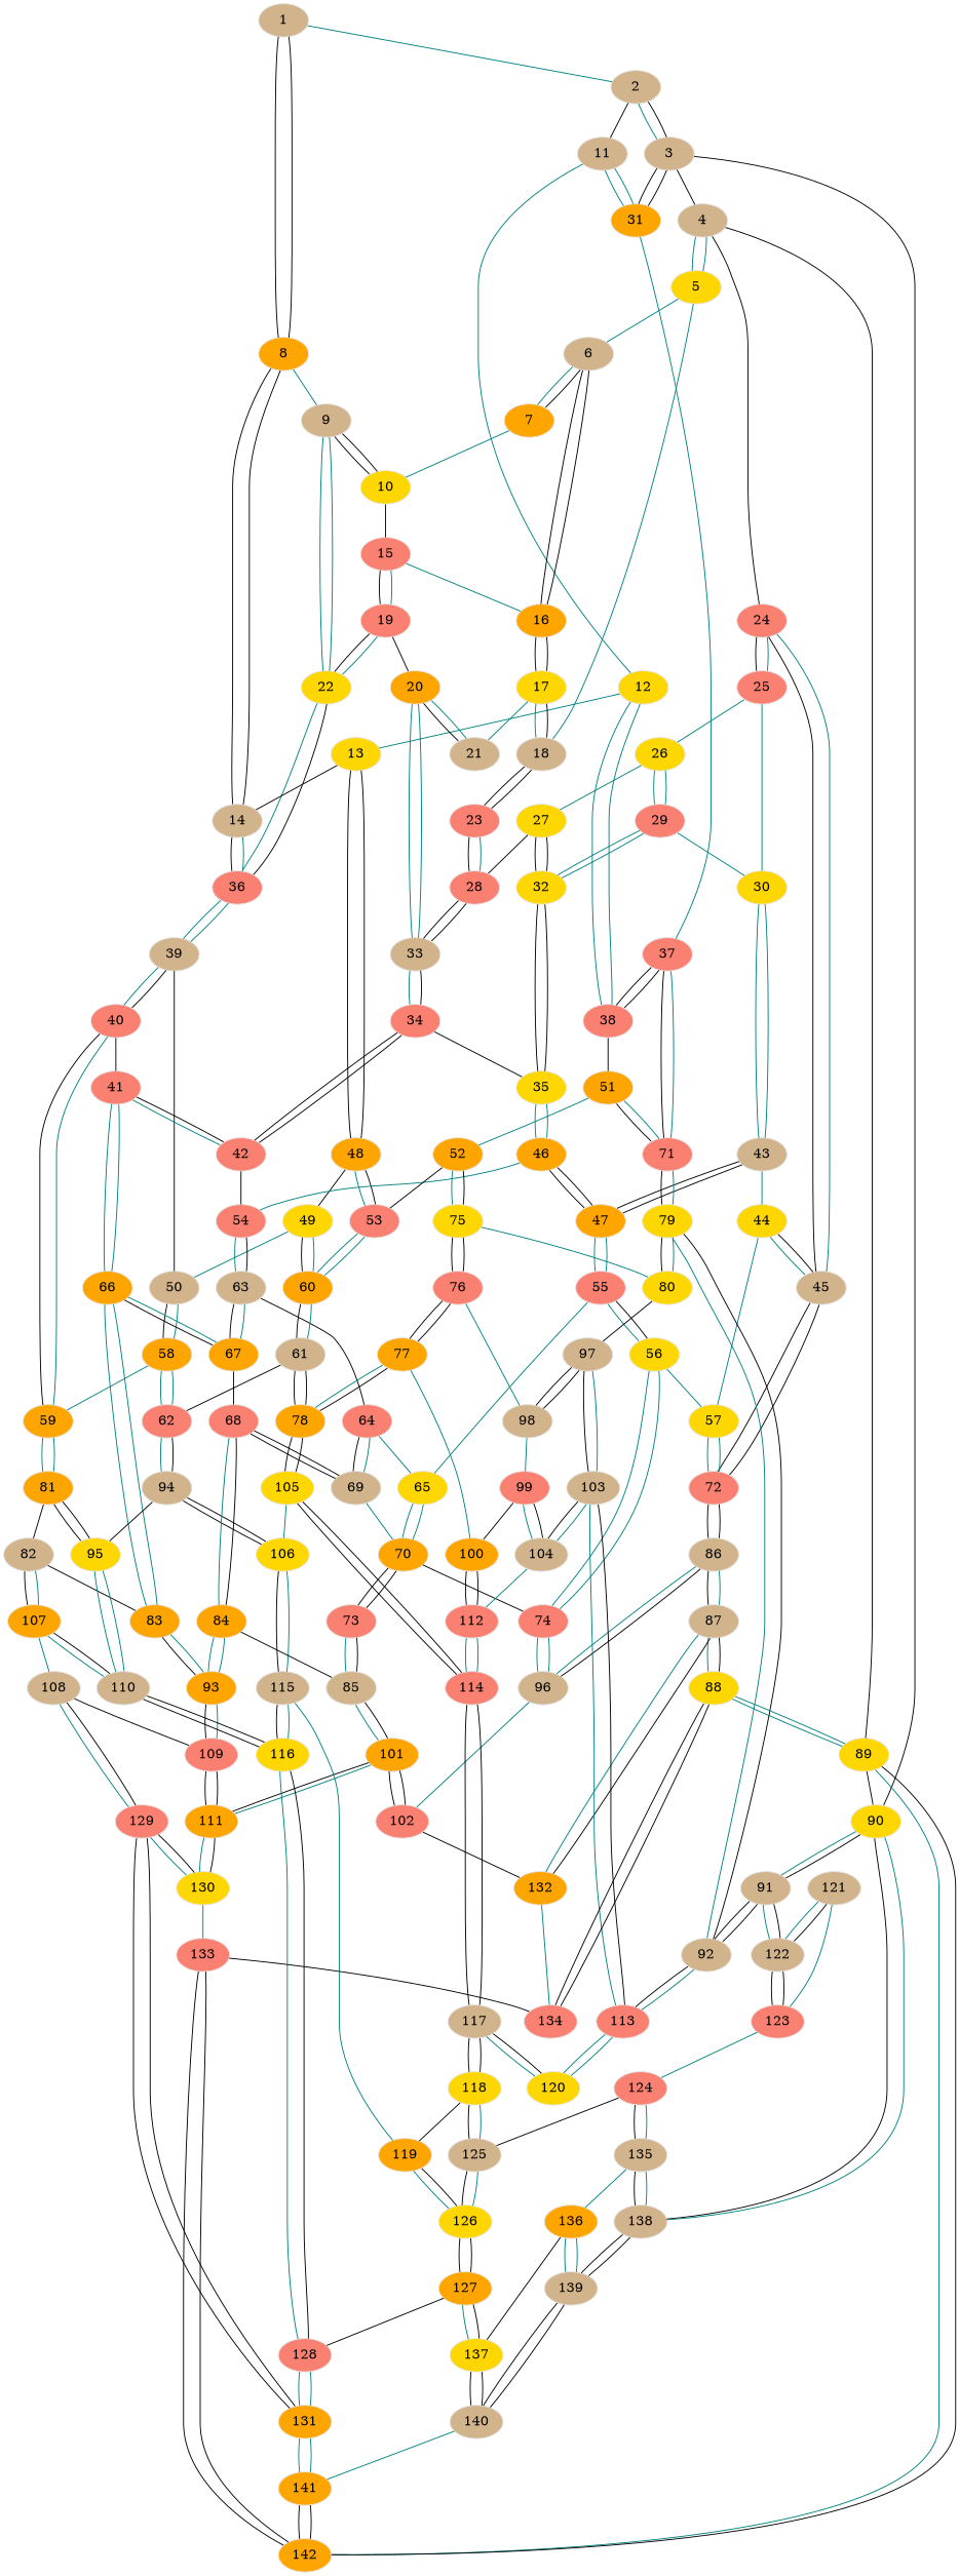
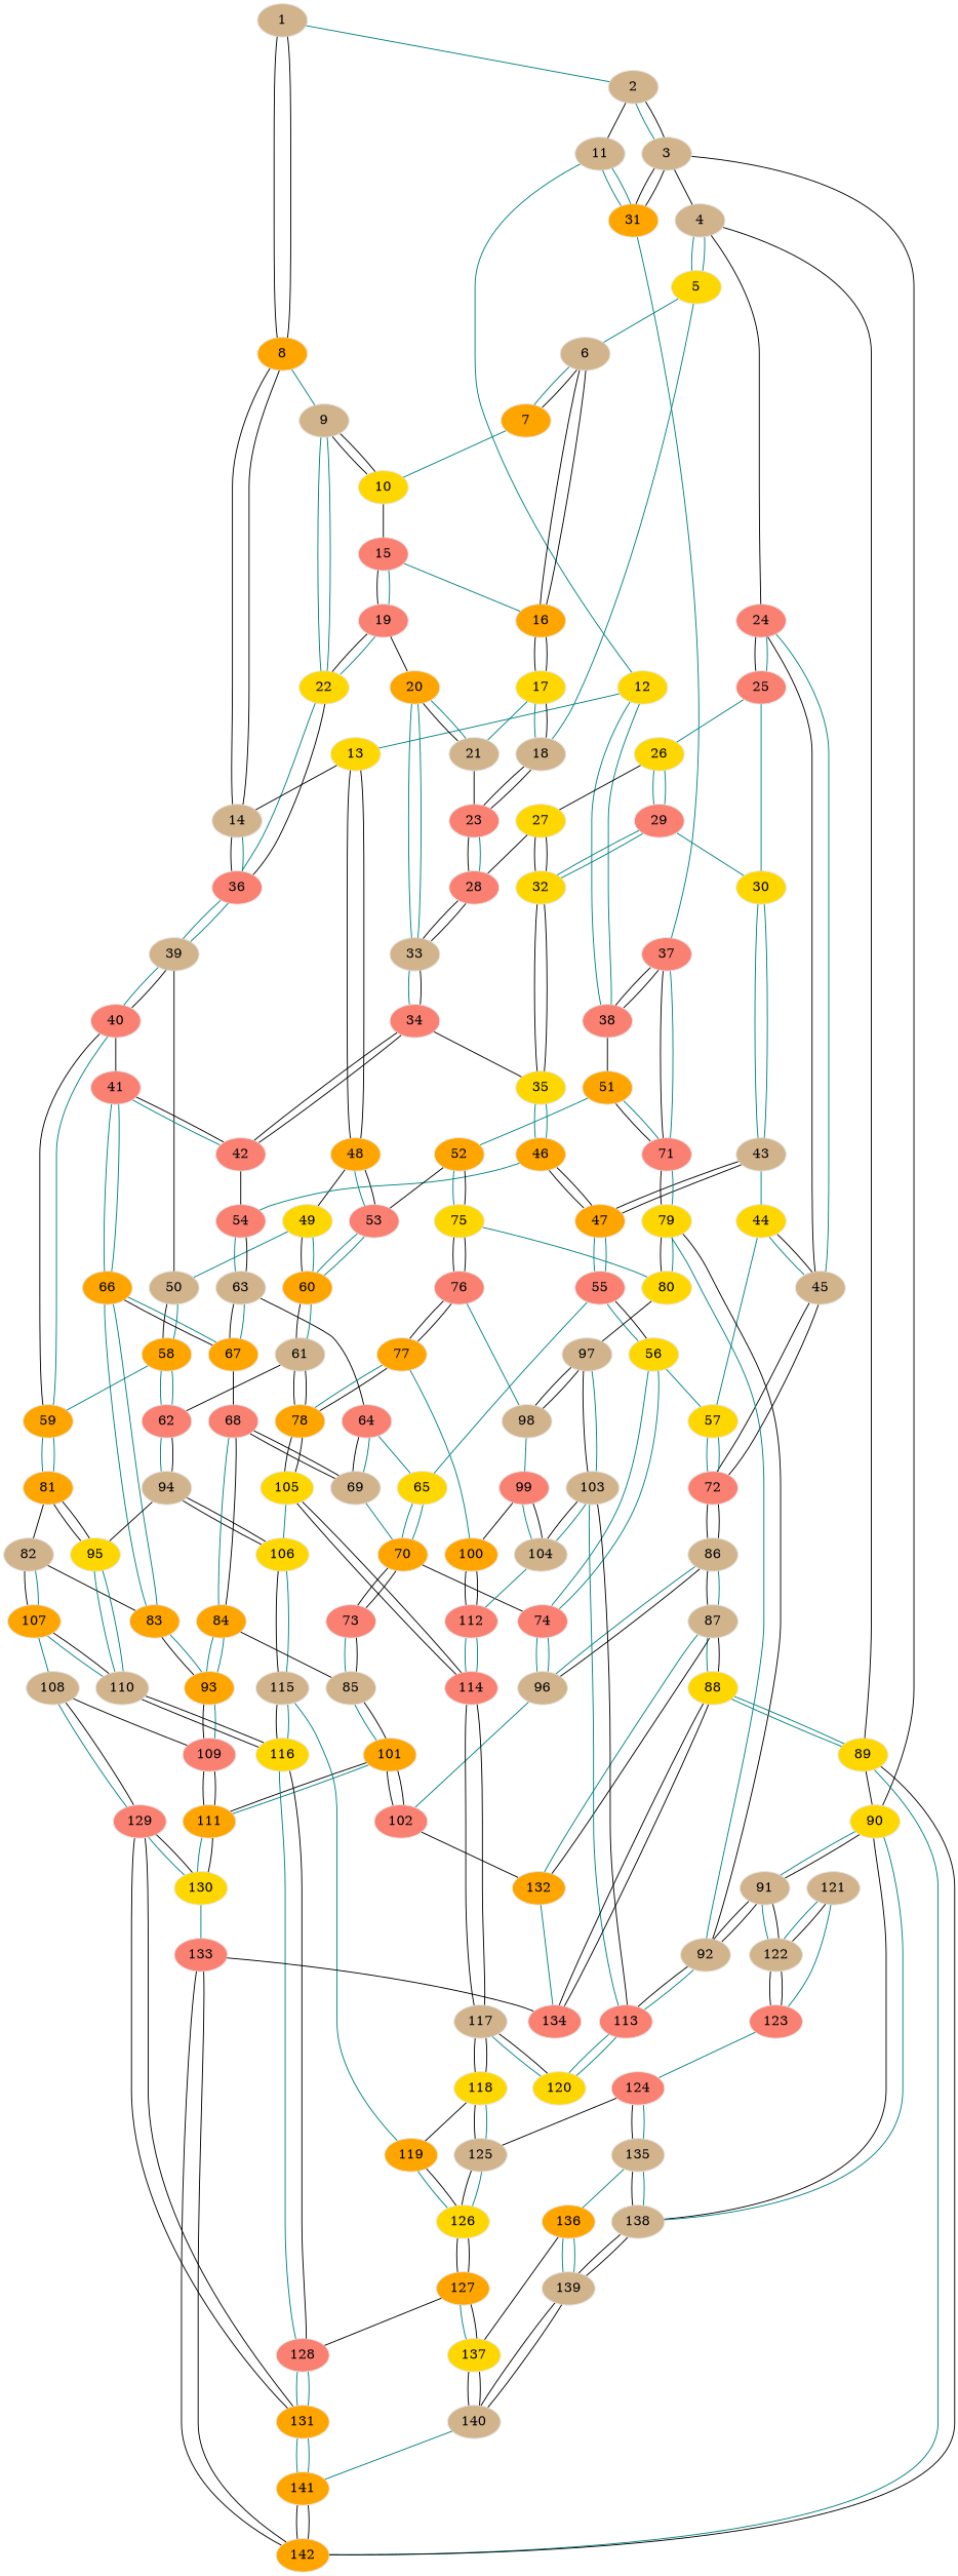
  graph {
    node [color=gray90 fillcolor=tan style=filled]
    edge [color=black]
    1
    2
    8 [fillcolor=orange]
    3
    11
    9
    14
    4
    31 [fillcolor=orange]
    90 [fillcolor=gold]
    12 [fillcolor=gold]
    5 [fillcolor=gold]
    24 [fillcolor=salmon]
    89 [fillcolor=gold]
    37 [fillcolor=salmon]
    91
    138
    6
    18
    25 [fillcolor=salmon]
    45
    142 [fillcolor=orange]
    7 [fillcolor=orange]
    16 [fillcolor=orange]
    23 [fillcolor=salmon]
    10 [fillcolor=gold]
    17 [fillcolor=gold]
    15 [fillcolor=salmon]
    22 [fillcolor=gold]
    36 [fillcolor=salmon]
    19 [fillcolor=salmon]
    13 [fillcolor=gold]
    38 [fillcolor=salmon]
    48 [fillcolor=orange]
    51 [fillcolor=orange]
    49 [fillcolor=gold]
    53 [fillcolor=salmon]
    39
    20 [fillcolor=orange]
    21
    28 [fillcolor=salmon]
    33
    34 [fillcolor=salmon]
    26 [fillcolor=gold]
    30 [fillcolor=gold]
    72 [fillcolor=salmon]
    27 [fillcolor=gold]
    29 [fillcolor=salmon]
    43
    32 [fillcolor=gold]
    35 [fillcolor=gold]
    44 [fillcolor=gold]
    47 [fillcolor=orange]
    71 [fillcolor=salmon]
    46 [fillcolor=orange]
    42 [fillcolor=salmon]
    54 [fillcolor=salmon]
    40 [fillcolor=salmon]
    50
    79 [fillcolor=gold]
    52 [fillcolor=orange]
    41 [fillcolor=salmon]
    59 [fillcolor=orange]
    58 [fillcolor=orange]
    66 [fillcolor=orange]
    81 [fillcolor=orange]
    67 [fillcolor=orange]
    83 [fillcolor=orange]
    63
    57 [fillcolor=gold]
    55 [fillcolor=salmon]
    86
    56 [fillcolor=gold]
    65 [fillcolor=gold]
    60 [fillcolor=orange]
    61
    62 [fillcolor=salmon]
    75 [fillcolor=gold]
    76 [fillcolor=salmon]
    80 [fillcolor=gold]
    64 [fillcolor=salmon]
    74 [fillcolor=salmon]
    70 [fillcolor=orange]
    96
    94
    82
    95 [fillcolor=gold]
    78 [fillcolor=orange]
    105 [fillcolor=gold]
    106 [fillcolor=gold]
    69
    68 [fillcolor=salmon]
    73 [fillcolor=salmon]
    93 [fillcolor=orange]
    84 [fillcolor=orange]
    85
    92
    87
    101 [fillcolor=orange]
    102 [fillcolor=salmon]
    77 [fillcolor=orange]
    98
    97
    100 [fillcolor=orange]
    99 [fillcolor=salmon]
    112 [fillcolor=salmon]
    114 [fillcolor=salmon]
    113 [fillcolor=salmon]
    103
    107 [fillcolor=orange]
    110
    108
    109 [fillcolor=salmon]
    111 [fillcolor=orange]
    88 [fillcolor=gold]
    132 [fillcolor=orange]
    134 [fillcolor=salmon]
    122
    139
    123 [fillcolor=salmon]
    120 [fillcolor=gold]
    115
    116 [fillcolor=gold]
    104
    130 [fillcolor=gold]
    117
    119 [fillcolor=orange]
    129 [fillcolor=salmon]
    131 [fillcolor=orange]
    128 [fillcolor=salmon]
    133 [fillcolor=salmon]
    118 [fillcolor=gold]
    126 [fillcolor=gold]
    125
    127 [fillcolor=orange]
    121
    124 [fillcolor=salmon]
    135
    136 [fillcolor=orange]
    137 [fillcolor=gold]
    140
    141 [fillcolor=orange]
    1 -- 2 [color=teal]
    1 -- 8
    1 -- 8
    2 -- 3 [color=teal]
    2 -- 3
    2 -- 11
    8 -- 9 [color=teal]
    8 -- 14
    8 -- 14
    3 -- 4
    3 -- 31
    3 -- 31
    3 -- 90
    11 -- 31 [color=teal]
    11 -- 31 [color=teal]
    11 -- 12 [color=teal]
    9 -- 10
    9 -- 10
    9 -- 22 [color=teal]
    9 -- 22 [color=teal]
    14 -- 36
    14 -- 36 [color=teal]
    4 -- 5 [color=teal]
    4 -- 5 [color=teal]
    4 -- 24
    4 -- 89
    31 -- 37 [color=teal]
    90 -- 91 [color=teal]
    90 -- 91
    90 -- 138
    90 -- 138 [color=teal]
    12 -- 13 [color=teal]
    12 -- 38 [color=teal]
    12 -- 38 [color=teal]
    5 -- 6 [color=teal]
    5 -- 18 [color=teal]
    24 -- 25
    24 -- 25 [color=teal]
    24 -- 45
    24 -- 45 [color=teal]
    89 -- 90
    89 -- 142 [color=teal]
    89 -- 142
    37 -- 38
    37 -- 38
    37 -- 71
    37 -- 71 [color=teal]
    91 -- 92
    91 -- 92
    91 -- 122 [color=teal]
    91 -- 122
    138 -- 139
    138 -- 139
    6 -- 7 [color=teal]
    6 -- 7
    6 -- 16
    6 -- 16
    18 -- 23
    18 -- 23
    25 -- 26 [color=teal]
    25 -- 30 [color=teal]
    45 -- 72
    45 -- 72
    7 -- 10 [color=teal]
    16 -- 17
    16 -- 17
    23 -- 28
    23 -- 28 [color=teal]
    10 -- 15
    17 -- 18 [color=teal]
    17 -- 18
    17 -- 21 [color=teal]
    15 -- 16 [color=teal]
    15 -- 19
    15 -- 19 [color=teal]
    22 -- 36 [color=teal]
    22 -- 36
    36 -- 39 [color=teal]
    36 -- 39 [color=teal]
    19 -- 22
    19 -- 22 [color=teal]
    19 -- 20
    13 -- 14
    13 -- 48
    13 -- 48
    38 -- 51
    48 -- 49
    48 -- 53 [color=teal]
    48 -- 53
    51 -- 71
    51 -- 71 [color=teal]
    51 -- 52 [color=teal]
    49 -- 50 [color=teal]
    49 -- 60
    49 -- 60 [color=teal]
    53 -- 60 [color=teal]
    53 -- 60 [color=teal]
    39 -- 40 [color=teal]
    39 -- 40
    39 -- 50
    20 -- 21
    20 -- 21 [color=teal]
    20 -- 33 [color=teal]
    20 -- 33 [color=teal]
+   21 -- 23
    28 -- 33
    28 -- 33
    33 -- 34 [color=teal]
    33 -- 34
    34 -- 35
    34 -- 42
    34 -- 42
-   26 -- 27 [color=teal]
+   26 -- 27
    26 -- 29 [color=teal]
    26 -- 29 [color=teal]
    30 -- 43 [color=teal]
    30 -- 43 [color=teal]
    72 -- 86
    72 -- 86
    27 -- 28
    27 -- 32
    27 -- 32
    29 -- 30 [color=teal]
    29 -- 32 [color=teal]
    29 -- 32 [color=teal]
    43 -- 44 [color=teal]
    43 -- 47
    43 -- 47
    32 -- 35
    32 -- 35
    35 -- 46 [color=teal]
    35 -- 46 [color=teal]
    44 -- 45 [color=teal]
    44 -- 45
    44 -- 57 [color=teal]
    47 -- 55 [color=teal]
    47 -- 55 [color=teal]
    71 -- 79
    71 -- 79 [color=teal]
    46 -- 47
    46 -- 47
    46 -- 54 [color=teal]
    42 -- 54
    54 -- 63 [color=teal]
    54 -- 63
    40 -- 41
    40 -- 59
    40 -- 59 [color=teal]
    50 -- 58
    50 -- 58 [color=teal]
    79 -- 80
    79 -- 80 [color=teal]
    79 -- 92 [color=teal]
    79 -- 92
    52 -- 53
    52 -- 75 [color=teal]
    52 -- 75
    41 -- 42 [color=teal]
    41 -- 42
    41 -- 66 [color=teal]
    41 -- 66 [color=teal]
    59 -- 81 [color=teal]
    59 -- 81 [color=teal]
    58 -- 59 [color=teal]
    58 -- 62 [color=teal]
    58 -- 62 [color=teal]
    66 -- 67
    66 -- 67 [color=teal]
    66 -- 83 [color=teal]
    66 -- 83 [color=teal]
    81 -- 82
    81 -- 95
    81 -- 95
    67 -- 68
    83 -- 93
    83 -- 93 [color=teal]
    63 -- 67
    63 -- 67 [color=teal]
    63 -- 64
    57 -- 72 [color=teal]
    57 -- 72 [color=teal]
    55 -- 56 [color=teal]
    55 -- 56
    55 -- 65 [color=teal]
    86 -- 96 [color=teal]
    86 -- 96
    86 -- 87
    86 -- 87 [color=teal]
    56 -- 57 [color=teal]
    56 -- 74 [color=teal]
    56 -- 74 [color=teal]
    65 -- 70 [color=teal]
    65 -- 70 [color=teal]
    60 -- 61
    60 -- 61 [color=teal]
    61 -- 62
    61 -- 78
    61 -- 78
    62 -- 94 [color=teal]
    62 -- 94
    75 -- 76
    75 -- 76
    75 -- 80 [color=teal]
    76 -- 77
    76 -- 77
    76 -- 98 [color=teal]
    80 -- 97
    64 -- 65 [color=teal]
    64 -- 69
    64 -- 69 [color=teal]
    74 -- 96 [color=teal]
    74 -- 96 [color=teal]
    70 -- 74
    70 -- 73
    70 -- 73
    96 -- 102 [color=teal]
    94 -- 95
    94 -- 106
    94 -- 106
    82 -- 83
    82 -- 107
    82 -- 107 [color=teal]
    95 -- 110 [color=teal]
    95 -- 110 [color=teal]
    78 -- 105
    78 -- 105
    105 -- 106 [color=teal]
    105 -- 114
    105 -- 114
    106 -- 115
    106 -- 115 [color=teal]
    69 -- 70 [color=teal]
    68 -- 69
    68 -- 69
    68 -- 84 [color=teal]
    68 -- 84
    73 -- 85 [color=teal]
    73 -- 85
    93 -- 109
    93 -- 109 [color=teal]
    84 -- 93 [color=teal]
    84 -- 93 [color=teal]
    84 -- 85
    85 -- 101 [color=teal]
    85 -- 101
    92 -- 113
    92 -- 113 [color=teal]
    87 -- 88 [color=teal]
    87 -- 88
    87 -- 132 [color=teal]
    87 -- 132
    101 -- 102
    101 -- 102
    101 -- 111
    101 -- 111 [color=teal]
    102 -- 132
    77 -- 78 [color=teal]
    77 -- 78
    77 -- 100 [color=teal]
    98 -- 99 [color=teal]
    97 -- 98
    97 -- 98
    97 -- 103
    97 -- 103 [color=teal]
    100 -- 112
    100 -- 112
    99 -- 100
    99 -- 104 [color=teal]
    99 -- 104
    112 -- 114 [color=teal]
    112 -- 114 [color=teal]
    114 -- 117
    114 -- 117
    113 -- 120 [color=teal]
    113 -- 120 [color=teal]
    103 -- 113 [color=teal]
    103 -- 113
    103 -- 104
    103 -- 104 [color=teal]
    107 -- 110 [color=teal]
    107 -- 110
    107 -- 108 [color=teal]
    110 -- 116
    110 -- 116
    108 -- 109
    108 -- 129 [color=teal]
    108 -- 129
    109 -- 111
    109 -- 111
    111 -- 130 [color=teal]
    111 -- 130
    88 -- 89 [color=teal]
    88 -- 89 [color=teal]
    88 -- 134
    88 -- 134
    132 -- 134 [color=teal]
    122 -- 123
    122 -- 123
    139 -- 140
    139 -- 140
    123 -- 124 [color=teal]
    115 -- 116
    115 -- 116 [color=teal]
    115 -- 119 [color=teal]
    116 -- 128 [color=teal]
    116 -- 128
    104 -- 112 [color=teal]
    130 -- 133 [color=teal]
    117 -- 120 [color=teal]
    117 -- 120
    117 -- 118
    117 -- 118
    119 -- 126 [color=teal]
    119 -- 126
    129 -- 130 [color=teal]
    129 -- 130
    129 -- 131
    129 -- 131
    131 -- 141 [color=teal]
    131 -- 141 [color=teal]
    128 -- 131 [color=teal]
    128 -- 131 [color=teal]
    133 -- 142
    133 -- 142
    133 -- 134
    118 -- 119
    118 -- 125
    118 -- 125 [color=teal]
    126 -- 127
    126 -- 127
    125 -- 126
    125 -- 126 [color=teal]
    127 -- 128
    127 -- 137 [color=teal]
    127 -- 137
    121 -- 122 [color=teal]
    121 -- 122
    121 -- 123 [color=teal]
    124 -- 125
    124 -- 135
    124 -- 135 [color=teal]
    135 -- 138
    135 -- 138 [color=teal]
    135 -- 136 [color=teal]
    136 -- 139 [color=teal]
    136 -- 139 [color=teal]
    136 -- 137
    137 -- 140
    137 -- 140
    140 -- 141 [color=teal]
    141 -- 142
    141 -- 142
  }
